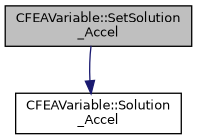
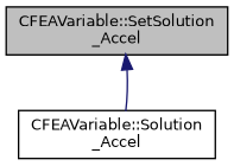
  digraph {
    rankdir=TB
    node [color=black fontname=Helvetica fontsize=10 shape=record style=filled]
    n1 [fillcolor=grey75 fontcolor=black height=0.2 label="CFEAVariable::SetSolution\l_Accel" width=0.4]
    n2 [fillcolor=white height=0.2 label="CFEAVariable::Solution\l_Accel" width=0.4]
-   n1 -> n2 [color=midnightblue fontname=Helvetica fontsize=10 labelfontname=Helvetica labelfontsize=10 style=solid]
+   n2 -> n1 [color=midnightblue fontname=Helvetica fontsize=10 labelfontname=Helvetica labelfontsize=10 style=solid]
  }
